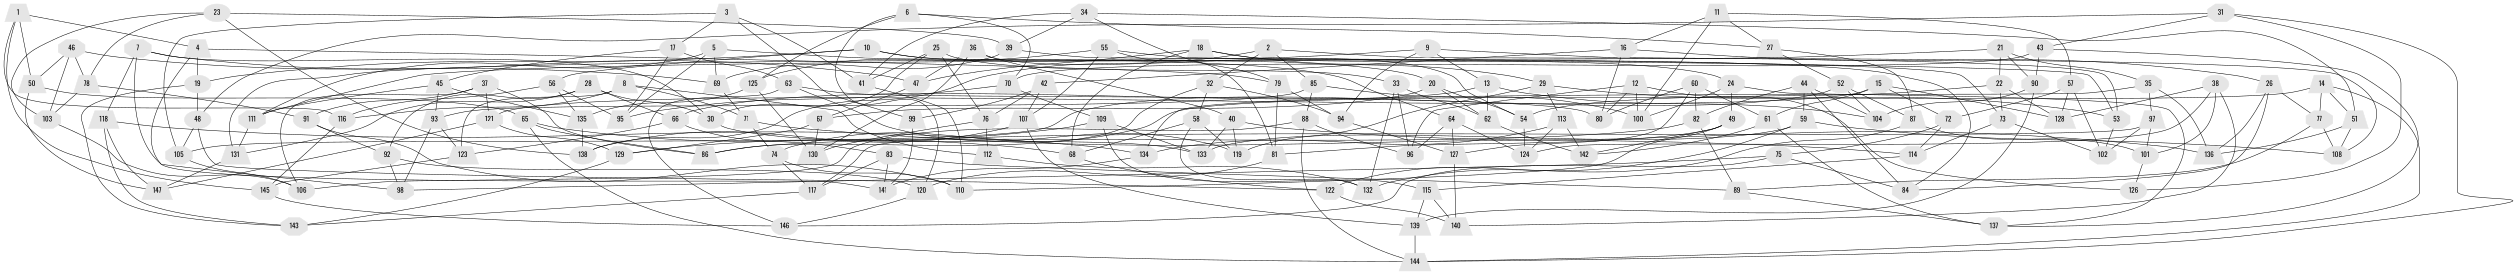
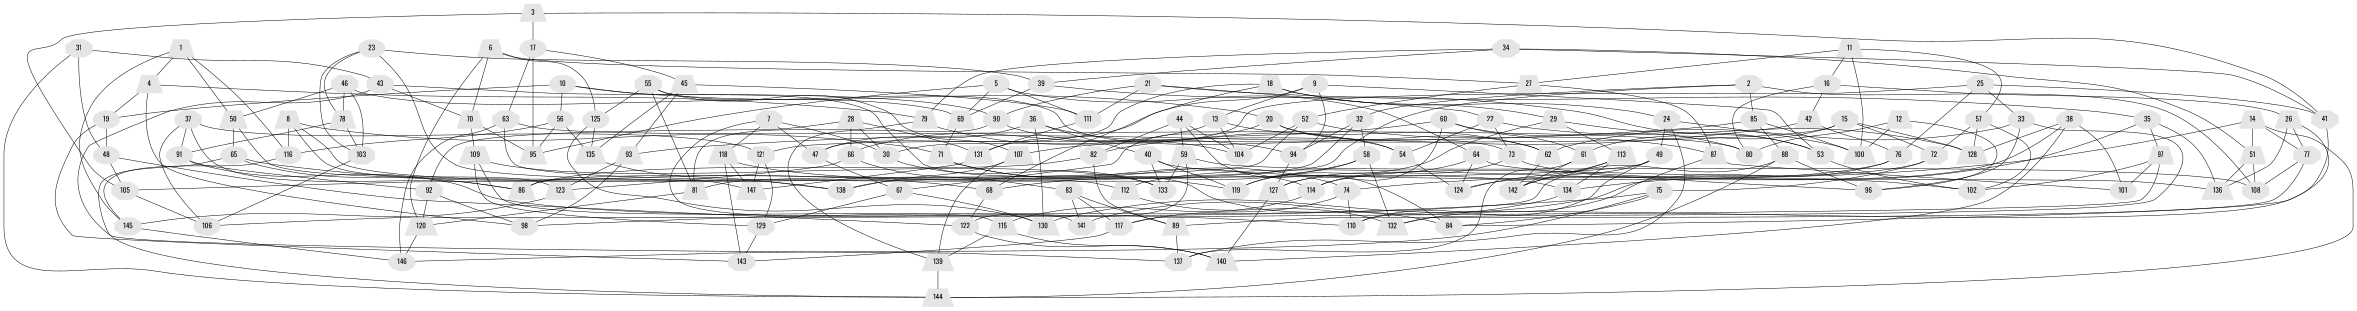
  graph {
    fontname=Oswald
    node [color=gray90 fontname=Oswald shape=trapezium style=filled]
    edge [fontname=Oswald]
    1
    4
    50
    116 [shape=ellipse]
    145 [shape=octagon]
    19 [shape=ellipse]
    79
    98 [shape=octagon]
    65 [shape=ellipse]
    147
    146 [shape=ellipse]
    2 [shape=octagon]
    32 [shape=octagon]
    85 [shape=ellipse]
    108 [shape=octagon]
    138 [shape=ellipse]
    94 [shape=ellipse]
    58 [shape=octagon]
    86
    100
    93
    88 [shape=octagon]
    3
    17 [shape=ellipse]
    41 [shape=octagon]
-   99
    105 [shape=octagon]
    95
    45
    63 [shape=octagon]
    110 [shape=ellipse]
    141 [shape=octagon]
    106 [shape=ellipse]
    48 [shape=ellipse]
    143 [shape=octagon]
    81
    5 [shape=ellipse]
    64 [shape=octagon]
    69
    111 [shape=octagon]
    96 [shape=octagon]
    124 [shape=ellipse]
    127
    71
    131
    6
    27
    70
    120
    125 [shape=ellipse]
    52 [shape=ellipse]
    87
    109
    130
    135
    30 [shape=ellipse]
    7 [shape=octagon]
    47 [shape=ellipse]
    118
    133 [shape=ellipse]
    67 [shape=octagon]
    134 [shape=octagon]
    8
    112
    123
    74 [shape=octagon]
    114 [shape=octagon]
    132
    9 [shape=ellipse]
    13 [shape=ellipse]
    53 [shape=octagon]
    62
    66 [shape=octagon]
    104 [shape=ellipse]
    102 [shape=octagon]
    10 [shape=ellipse]
    20 [shape=octagon]
    56 [shape=ellipse]
    84 [shape=octagon]
    54
    11
    16 [shape=octagon]
    57 [shape=octagon]
    80 [shape=ellipse]
    26
    42
    72 [shape=octagon]
    128
    12
-   126 [shape=ellipse]
    142 [shape=octagon]
    83 [shape=octagon]
    14
    51
    77 [shape=octagon]
    144
    136
    117 [shape=octagon]
    89
    61
    15 [shape=octagon]
    121 [shape=octagon]
    137 [shape=octagon]
    75 [shape=ellipse]
    129 [shape=octagon]
    76 [shape=octagon]
    107
    119 [shape=ellipse]
    18
    24 [shape=octagon]
    29
    68 [shape=octagon]
    49 [shape=ellipse]
    113
    122 [shape=octagon]
    21 [shape=octagon]
    22 [shape=ellipse]
    35 [shape=octagon]
    90 [shape=octagon]
    73 [shape=octagon]
    97
    139
    23 [shape=ellipse]
    39 [shape=ellipse]
    78
    103 [shape=octagon]
    91 [shape=ellipse]
    25 [shape=octagon]
    33 [shape=ellipse]
    101 [shape=ellipse]
    28
    92 [shape=octagon]
    31 [shape=octagon]
    43 [shape=octagon]
    34 [shape=octagon]
    36
    40 [shape=octagon]
    37 [shape=octagon]
    38 [shape=ellipse]
    140
    44 [shape=ellipse]
    59
    82 [shape=octagon]
    46 [shape=octagon]
    55 [shape=octagon]
    60 [shape=ellipse]
    115
    1 -- 4
    1 -- 50
    1 -- 116
    1 -- 145
    4 -- 19
    4 -- 79
    4 -- 98
    50 -- 65
    50 -- 147
    116 -- 145
    145 -- 146
    19 -- 48
    19 -- 143
    79 -- 94
    79 -- 81
    65 -- 86
    65 -- 144
    65 -- 68
    2 -- 32
    2 -- 85
    2 -- 108
    2 -- 138
    32 -- 94
    32 -- 58
    32 -- 86
    85 -- 100
    85 -- 93
    85 -- 88
    94 -- 127
    58 -- 132
    58 -- 119
    58 -- 68
    93 -- 98
    93 -- 123
    88 -- 106
    88 -- 96
    88 -- 144
    3 -- 17
    3 -- 41
-   3 -- 99
    3 -- 105
    17 -- 95
    17 -- 45
    17 -- 63
    41 -- 110
-   99 -- 141
    105 -- 106
    45 -- 93
    45 -- 111
    45 -- 135
    63 -- 146
    63 -- 80
    63 -- 119
    48 -- 105
    48 -- 122
    81 -- 120
    5 -- 95
    5 -- 64
    5 -- 69
    5 -- 111
    64 -- 96
    64 -- 124
    64 -- 127
    69 -- 71
    111 -- 131
    127 -- 140
    71 -- 74
    71 -- 114
    131 -- 147
    6 -- 27
    6 -- 70
    6 -- 120
    6 -- 125
    27 -- 52
    27 -- 87
    70 -- 95
    70 -- 109
    120 -- 146
    125 -- 130
    125 -- 135
    52 -- 105
    52 -- 87
    52 -- 104
    87 -- 132
    87 -- 101
    109 -- 133
    109 -- 129
    109 -- 115
    135 -- 138
    30 -- 133
    7 -- 141
    7 -- 30
    7 -- 47
    7 -- 118
    47 -- 67
    118 -- 147
    118 -- 143
    118 -- 134
    67 -- 130
    67 -- 129
    134 -- 141
    8 -- 116
    8 -- 71
    8 -- 112
    8 -- 123
    112 -- 132
    123 -- 145
    74 -- 110
    74 -- 117
    114 -- 115
    9 -- 94
    9 -- 131
    9 -- 13
    9 -- 53
    13 -- 62
    13 -- 66
    13 -- 104
    53 -- 102
    62 -- 142
    66 -- 123
    66 -- 83
    10 -- 19
    10 -- 20
    10 -- 56
    10 -- 84
    20 -- 67
    20 -- 62
    20 -- 54
    56 -- 116
    56 -- 95
    56 -- 135
    54 -- 124
    11 -- 100
    11 -- 27
    11 -- 16
    11 -- 57
    16 -- 80
    16 -- 26
    16 -- 42
    57 -- 102
    57 -- 72
    57 -- 128
    26 -- 84
    26 -- 77
    26 -- 136
-   42 -- 99
    42 -- 76
    42 -- 107
    72 -- 114
    72 -- 75
    12 -- 100
    12 -- 96
    12 -- 80
-   12 -- 126
    83 -- 141
    83 -- 117
    83 -- 89
    14 -- 74
    14 -- 51
    14 -- 77
    14 -- 144
    51 -- 108
    51 -- 136
    77 -- 108
    77 -- 89
    117 -- 143
    89 -- 137
    61 -- 142
    61 -- 137
    15 -- 72
    15 -- 128
    15 -- 61
    15 -- 121
    121 -- 147
    121 -- 129
    75 -- 98
    75 -- 146
    75 -- 84
    129 -- 143
    76 -- 130
    76 -- 112
    107 -- 138
    107 -- 139
    18 -- 47
    18 -- 24
    18 -- 29
    18 -- 68
    24 -- 100
    24 -- 137
    24 -- 49
    29 -- 53
    29 -- 119
    29 -- 113
    68 -- 122
    49 -- 110
    49 -- 81
    49 -- 142
    113 -- 124
    113 -- 134
    113 -- 142
    122 -- 140
    21 -- 111
    21 -- 22
    21 -- 35
    21 -- 90
    22 -- 54
    22 -- 128
    22 -- 73
    35 -- 134
    35 -- 136
    35 -- 97
    90 -- 104
    90 -- 139
    73 -- 114
    73 -- 102
    97 -- 102
    97 -- 117
    97 -- 101
    139 -- 144
    23 -- 138
    23 -- 39
    23 -- 78
    23 -- 103
    39 -- 69
    39 -- 53
    78 -- 103
    78 -- 91
    103 -- 106
    91 -- 110
    91 -- 92
    25 -- 41
    25 -- 30
    25 -- 76
    25 -- 33
    33 -- 96
    33 -- 132
    33 -- 62
-   101 -- 126
    28 -- 131
    28 -- 30
    28 -- 66
    28 -- 92
    92 -- 98
    92 -- 120
    31 -- 48
-   31 -- 126
    31 -- 144
    31 -- 43
    43 -- 70
    43 -- 137
    43 -- 90
    34 -- 79
    34 -- 41
    34 -- 51
    34 -- 39
    36 -- 130
    36 -- 47
    36 -- 54
    36 -- 40
    40 -- 133
    40 -- 136
    40 -- 119
    37 -- 86
    37 -- 106
    37 -- 121
    37 -- 91
    38 -- 124
    38 -- 128
    38 -- 101
    38 -- 140
    44 -- 104
    44 -- 84
    44 -- 59
    44 -- 82
    59 -- 108
    59 -- 133
    59 -- 122
    82 -- 86
    82 -- 89
    46 -- 50
    46 -- 69
    46 -- 78
    46 -- 103
    55 -- 81
    55 -- 125
    55 -- 107
    55 -- 73
    60 -- 127
    60 -- 80
    60 -- 61
    60 -- 82
    115 -- 139
    115 -- 140
  }
